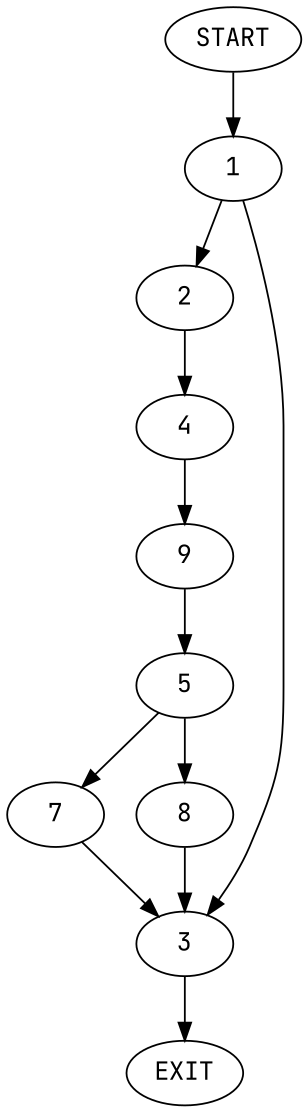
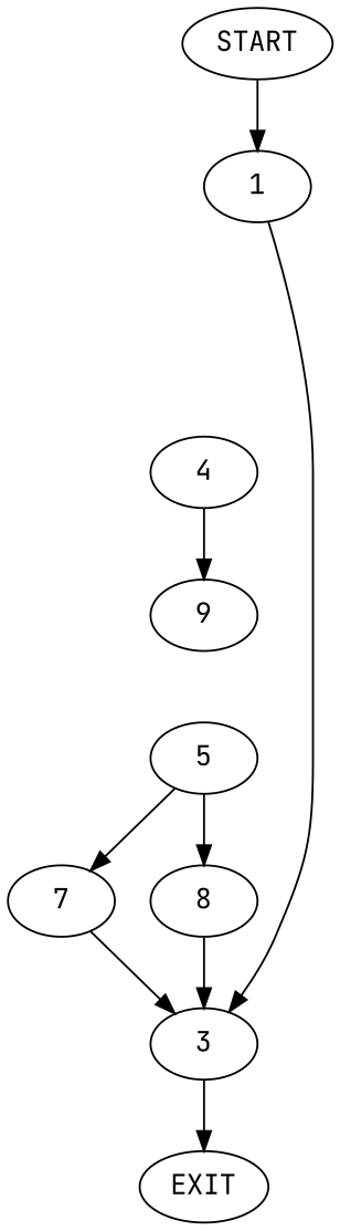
  digraph {
    fontname="JetBrains Mono"
    node [fontname="JetBrains Mono"]
    edge [fontname="JetBrains Mono"]
    n1 [label=START]
    1
-   2
    3
    n5 [label=EXIT]
    4
    n7 [label=9]
    5
    7
    8
    n1 -> 1
-   1 -> 2
    1 -> 3
-   2 -> 4
    3 -> n5
    4 -> n7
-   n7 -> 5
    5 -> 7
    5 -> 8
    7 -> 3
    8 -> 3
  }
